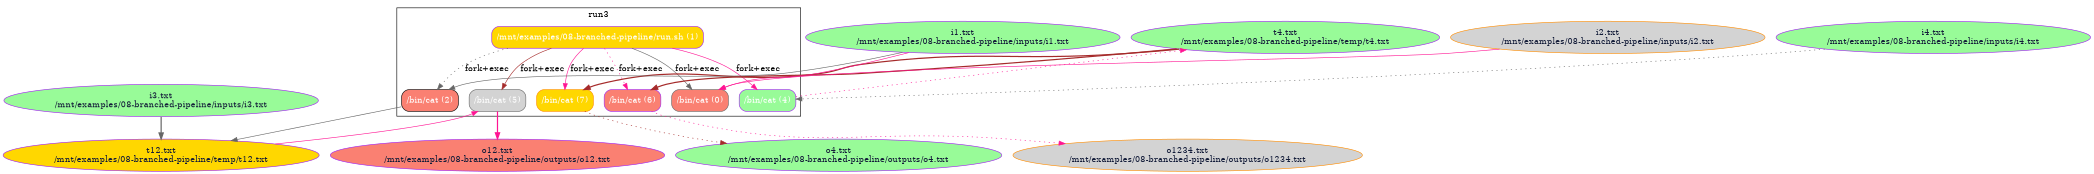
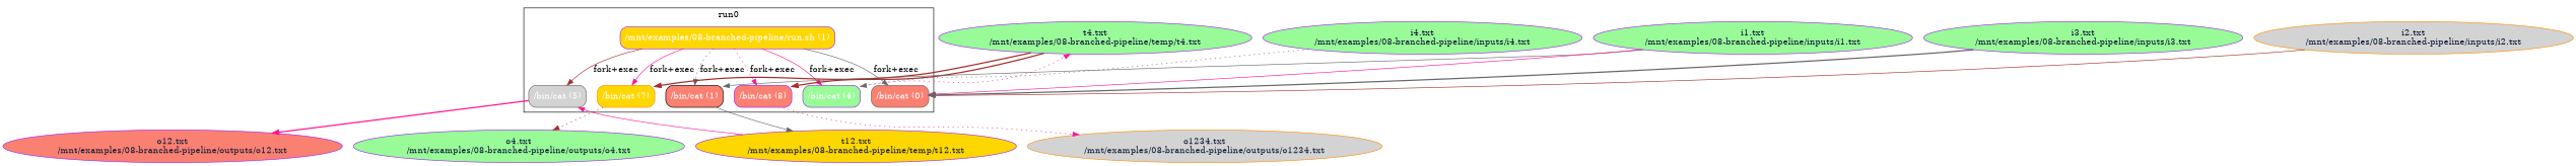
  digraph {
    rankdir=TB
    node [color=purple fillcolor=palegreen fontcolor="#131C39" shape=ellipse style="filled,rounded"]
    edge [color=deeppink style=solid]
    n1 [fillcolor=gold fontcolor=white label="/mnt/examples/08-branched-pipeline/run.sh (1)" shape=box]
-   n2 [color=black fillcolor=salmon fontcolor=white label="/bin/cat (2)" shape=box]
+   n2 [color=black fillcolor=salmon fontcolor=white label="/bin/cat (1)" shape=box]
    n3 [color=gray40 fillcolor=salmon fontcolor=white label="/bin/cat (0)" shape=box]
    n4 [fontcolor=white label="/bin/cat (4)" shape=box]
    n5 [color=gray40 fillcolor=lightgrey fontcolor=white label="/bin/cat (5)" shape=box]
-   n6 [fillcolor=salmon fontcolor=white label="/bin/cat (6)" shape=box]
+   n6 [fillcolor=salmon fontcolor=white label="/bin/cat (8)" shape=box]
    n7 [color=darkorange fillcolor=gold fontcolor=white label="/bin/cat (7)" shape=box]
    n8 [fillcolor=gold label="t12.txt\n/mnt/examples/08-branched-pipeline/temp/t12.txt"]
    n9 [label="t4.txt\n/mnt/examples/08-branched-pipeline/temp/t4.txt"]
    n10 [fillcolor=salmon label="o12.txt\n/mnt/examples/08-branched-pipeline/outputs/o12.txt"]
    n11 [color=darkorange fillcolor=lightgrey label="o1234.txt\n/mnt/examples/08-branched-pipeline/outputs/o1234.txt"]
    n12 [label="o4.txt\n/mnt/examples/08-branched-pipeline/outputs/o4.txt"]
    n13 [label="i1.txt\n/mnt/examples/08-branched-pipeline/inputs/i1.txt"]
    n14 [color=darkorange fillcolor=lightgrey label="i2.txt\n/mnt/examples/08-branched-pipeline/inputs/i2.txt"]
    n15 [label="i3.txt\n/mnt/examples/08-branched-pipeline/inputs/i3.txt"]
    n16 [label="i4.txt\n/mnt/examples/08-branched-pipeline/inputs/i4.txt"]
    subgraph cluster_1 {
-     label=run3
+     label=run0
      n1
      n2
      n3
      n4
      n5
      n6
      n7
    }
    n1 -> n2 [color=gray40 label="fork+exec" style=dotted]
    n1 -> n3 [color=gray40 label="fork+exec"]
    n1 -> n4 [label="fork+exec"]
    n1 -> n5 [color=brown label="fork+exec"]
    n1 -> n6 [label="fork+exec" style=dotted]
    n1 -> n7 [label="fork+exec"]
    n2 -> n8 [color=gray40]
    n4 -> n9 [style=dotted]
    n5 -> n10 [style=bold]
    n6 -> n11 [style=dotted]
    n7 -> n12 [color=brown style=dotted]
    n8 -> n5
    n9 -> n6 [color=brown style=bold]
    n9 -> n7 [color=brown style=bold]
    n13 -> n2 [color=gray40]
    n13 -> n3
-   n14 -> n3
-   n15 -> n8 [color=gray40 style=bold]
+   n14 -> n3 [color=brown]
+   n15 -> n3 [color=gray40 style=bold]
    n16 -> n4 [color=gray40 style=dotted]
  }
